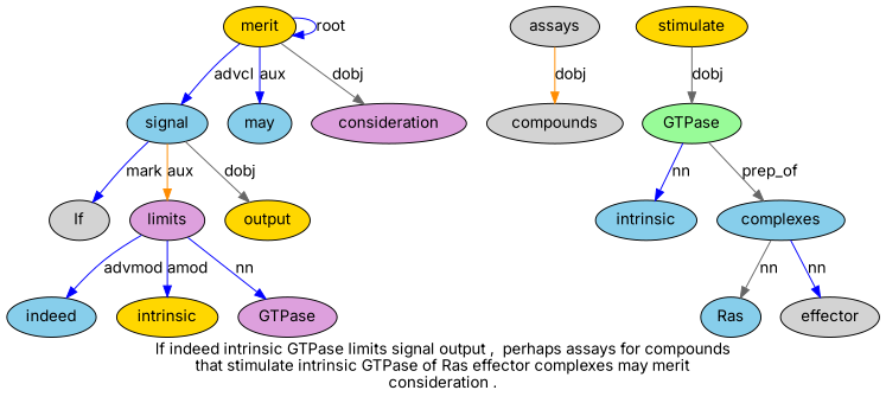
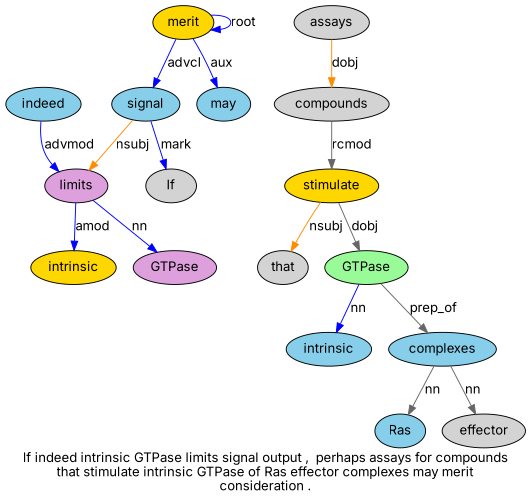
  digraph {
    fontname=Inter
    label="If indeed intrinsic GTPase limits signal output ,  perhaps assays for compounds\nthat stimulate intrinsic GTPase of Ras effector complexes may merit\nconsideration ."
    node [fillcolor=skyblue fontname=Inter style=filled]
    edge [color=blue fontname=Inter]
    n1 [label=signal]
    n2 [fillcolor=lightgrey label=If]
    n3 [fillcolor=plum label=limits]
-   n4 [fillcolor=gold label=output]
    n5 [label=indeed]
    n6 [fillcolor=gold label=intrinsic]
    n7 [fillcolor=plum label=GTPase]
    n8 [fillcolor=gold label=merit]
    n9 [label=may]
-   n10 [fillcolor=plum label=consideration]
    n11 [fillcolor=lightgrey label=assays]
    n12 [fillcolor=lightgrey label=compounds]
    n13 [fillcolor=gold label=stimulate]
+   n14 [fillcolor=lightgrey label=that]
    n15 [fillcolor=palegreen label=GTPase]
    n16 [label=intrinsic]
    n17 [label=complexes]
    n18 [label=Ras]
    n19 [fillcolor=lightgrey label=effector]
    n1 -> n2 [label=mark]
-   n1 -> n3 [color=darkorange label=aux]
-   n1 -> n4 [color=gray40 label=dobj]
-   n3 -> n5 [label=advmod]
+   n1 -> n3 [color=darkorange label=nsubj]
+   n5 -> n3 [label=advmod]
    n3 -> n6 [label=amod]
    n3 -> n7 [label=nn]
    n8 -> n1 [label=advcl]
    n8 -> n8 [label=root]
    n8 -> n9 [label=aux]
-   n8 -> n10 [color=gray40 label=dobj]
    n11 -> n12 [color=darkorange label=dobj]
+   n12 -> n13 [color=gray40 label=rcmod]
+   n13 -> n14 [color=darkorange label=nsubj]
    n13 -> n15 [color=gray40 label=dobj]
    n15 -> n16 [label=nn]
    n15 -> n17 [color=gray40 label=prep_of]
    n17 -> n18 [color=gray40 label=nn]
-   n17 -> n19 [label=nn]
+   n17 -> n19 [color=gray40 label=nn]
  }
